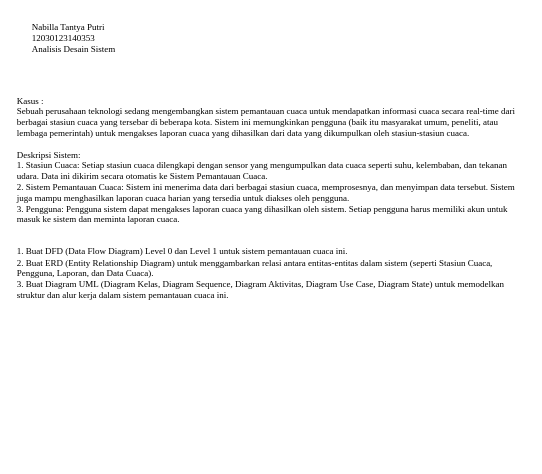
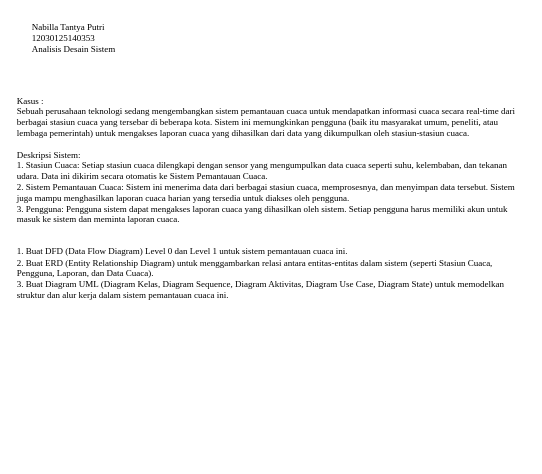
  <mxCell id="0" />
  <mxCell id="1" parent="0" />
  <mxCell id="2" value="Kasus :&#10;Sebuah perusahaan teknologi sedang mengembangkan sistem pemantauan cuaca untuk mendapatkan informasi cuaca secara real-time dari berbagai stasiun cuaca yang tersebar di beberapa kota. Sistem ini memungkinkan pengguna (baik itu masyarakat umum, peneliti, atau lembaga pemerintah) untuk mengakses laporan cuaca yang dihasilkan dari data yang dikumpulkan oleh stasiun-stasiun cuaca.&#10;&#10;Deskripsi Sistem:&#10;1. Stasiun Cuaca: Setiap stasiun cuaca dilengkapi dengan sensor yang mengumpulkan data cuaca seperti suhu, kelembaban, dan tekanan udara. Data ini dikirim secara otomatis ke Sistem Pemantauan Cuaca.&#10;2. Sistem Pemantauan Cuaca: Sistem ini menerima data dari berbagai stasiun cuaca, memprosesnya, dan menyimpan data tersebut. Sistem juga mampu menghasilkan laporan cuaca harian yang tersedia untuk diakses oleh pengguna.&#10;3. Pengguna: Pengguna sistem dapat mengakses laporan cuaca yang dihasilkan oleh sistem. Setiap pengguna harus memiliki akun untuk masuk ke sistem dan meminta laporan cuaca.&#10;&#10;&#10;1. Buat DFD (Data Flow Diagram) Level 0 dan Level 1 untuk sistem pemantauan cuaca ini.&#10;2. Buat ERD (Entity Relationship Diagram) untuk menggambarkan relasi antara entitas-entitas dalam sistem (seperti Stasiun Cuaca, Pengguna, Laporan, dan Data Cuaca).&#10;3. Buat Diagram UML (Diagram Kelas, Diagram Sequence, Diagram Aktivitas, Diagram Use Case, Diagram State) untuk memodelkan struktur dan alur kerja dalam sistem pemantauan cuaca ini.&#10;" style="text;whiteSpace=wrap;fontFamily=Times New Roman;labelBackgroundColor=none;" vertex="1" parent="1"><mxGeometry x="20" y="120" width="680" height="490" as="geometry" /></mxCell>
- <mxCell id="3" value="Nabilla Tantya Putri&lt;div&gt;12030123140353&lt;/div&gt;&lt;div&gt;Analisis Desain Sistem&lt;/div&gt;" style="text;html=1;align=left;verticalAlign=middle;resizable=0;points=[];autosize=1;strokeColor=none;fillColor=none;fontFamily=Times New Roman;" vertex="1" parent="1"><mxGeometry x="40" y="20" width="130" height="60" as="geometry" /></mxCell>
+ <mxCell id="3" value="Nabilla Tantya Putri&lt;div&gt;12030125140353&lt;/div&gt;&lt;div&gt;Analisis Desain Sistem&lt;/div&gt;" style="text;html=1;align=left;verticalAlign=middle;resizable=0;points=[];autosize=1;strokeColor=none;fillColor=none;fontFamily=Times New Roman;" vertex="1" parent="1"><mxGeometry x="40" y="20" width="130" height="60" as="geometry" /></mxCell>
